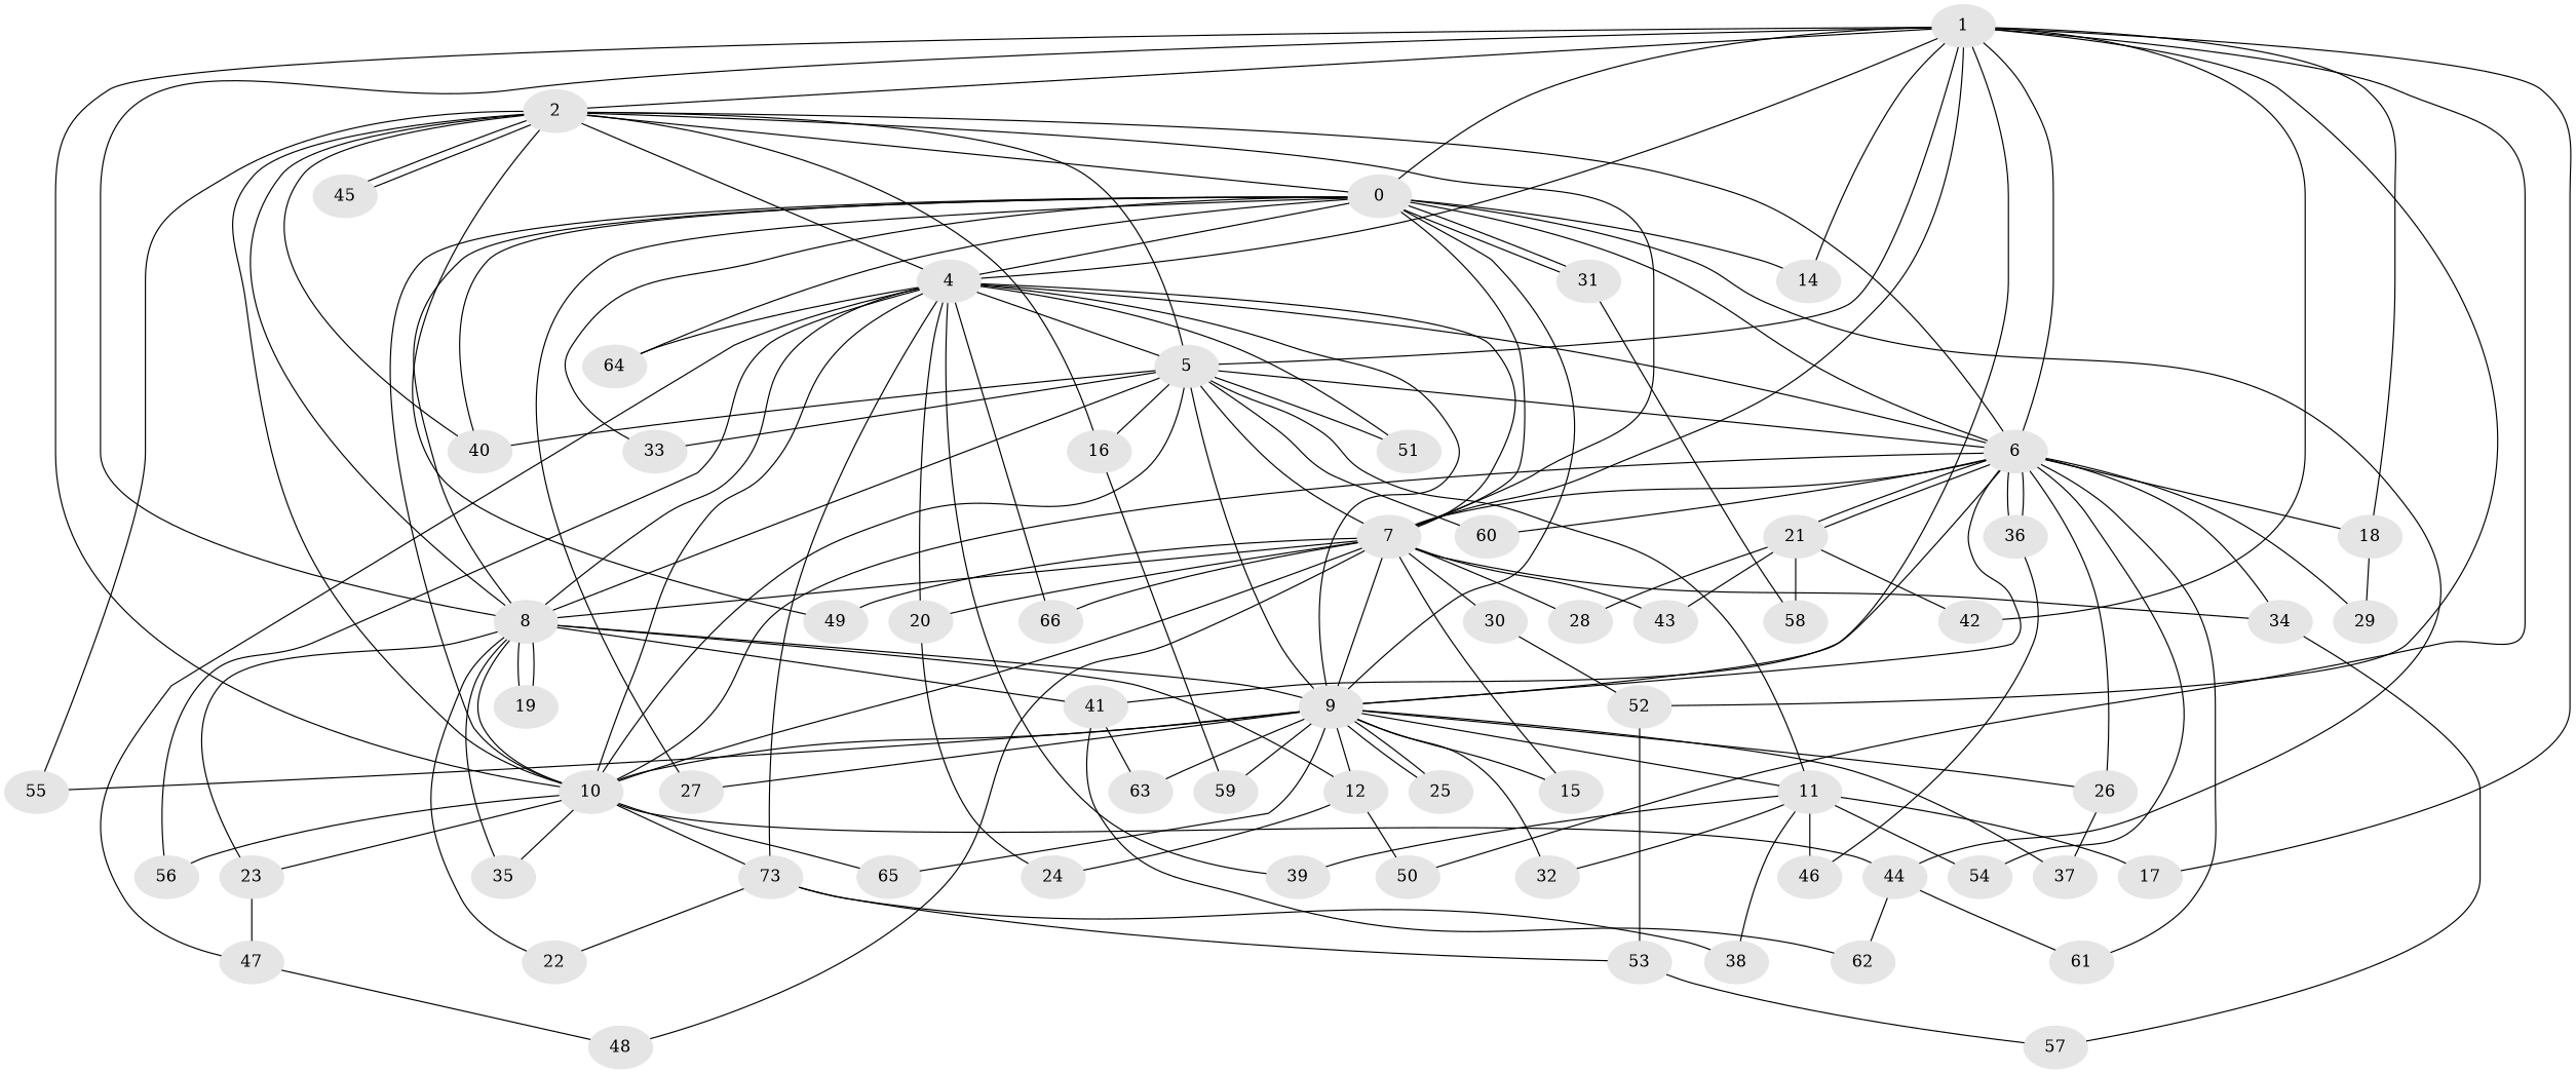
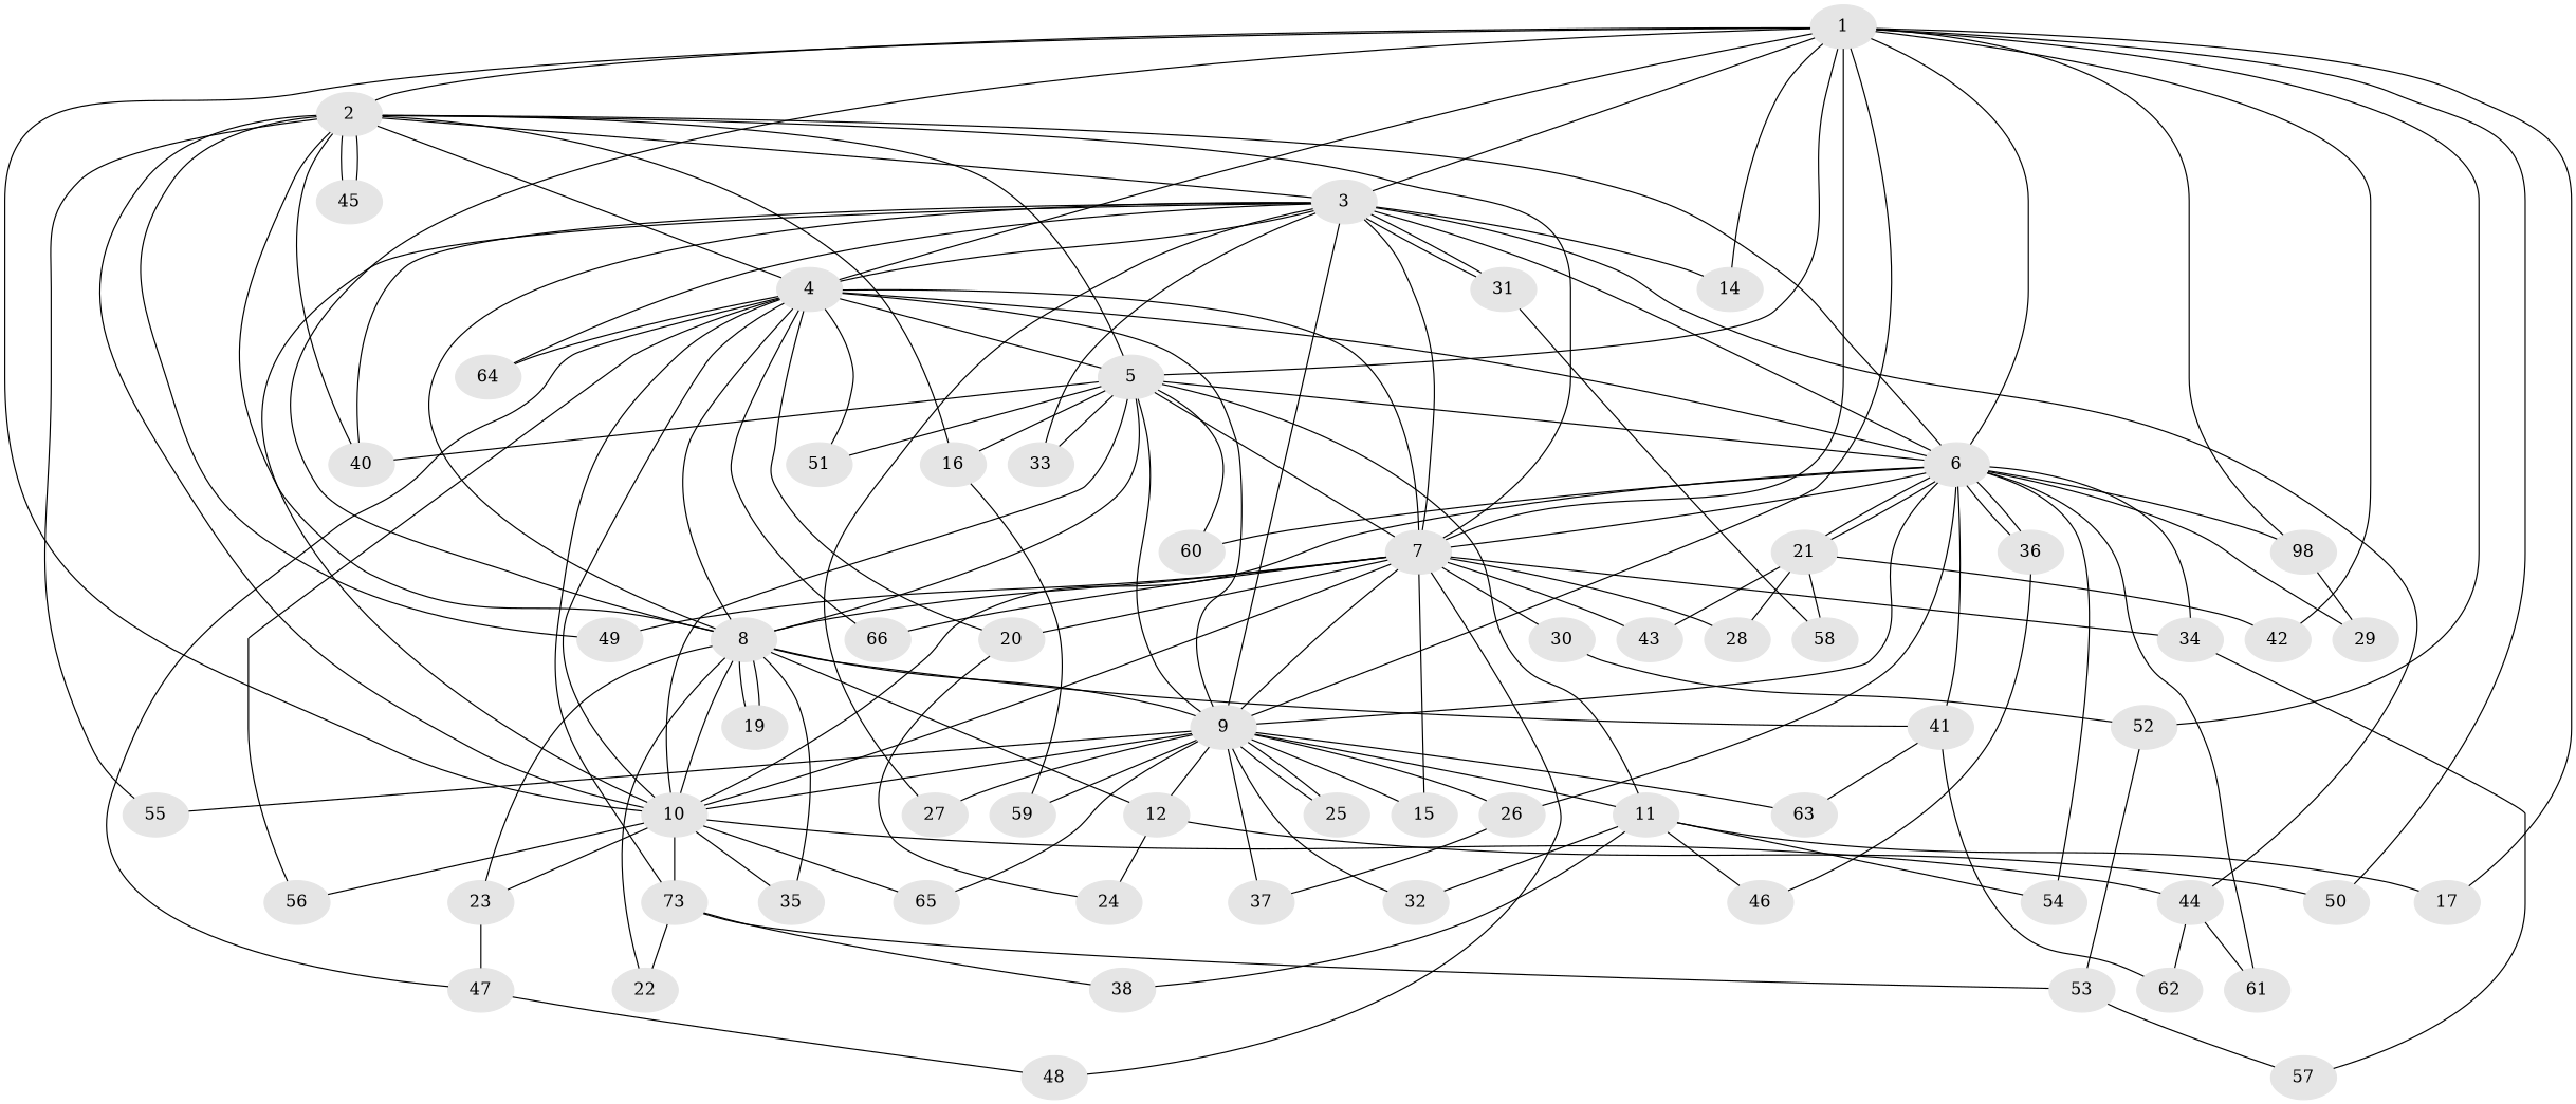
  graph {
    node [color=gray90 style=filled]
    1
    2
-   3 [label=0]
+   3
    4
    5
    6
    7
    8
    9
    10
    14
    17
-   18
+   18 [label=98]
    42
    50
    52
    16
    40
    45
    49
    55
    27
    31
    33
    44
    64
    n27 [label=73]
    20
-   39
    47
    51
    56
    66
    11
    60
    21
    26
    29
    34
    36
    41
    54
    61
    30
    15
    28
    43
    48
    12
    19
    22
    23
    35
    25
    32
    37
    59
    63
    65
    53
    58
    62
    38
    24
    46
    57
    1 -- 2
    1 -- 3
    1 -- 4
    1 -- 5
    1 -- 6
    1 -- 7
    1 -- 8
    1 -- 9
    1 -- 10
    1 -- 14
    1 -- 17
    1 -- 18
    1 -- 42
    1 -- 50
    1 -- 52
    2 -- 3
    2 -- 4
    2 -- 5
    2 -- 6
    2 -- 7
    2 -- 8
    2 -- 10
    2 -- 16
    2 -- 40
    2 -- 45
    2 -- 45
    2 -- 49
    2 -- 55
    3 -- 4
    3 -- 6
    3 -- 7
    3 -- 8
    3 -- 9
    3 -- 10
    3 -- 14
    3 -- 40
    3 -- 27
    3 -- 31
    3 -- 31
    3 -- 33
    3 -- 44
    3 -- 64
    4 -- 5
    4 -- 6
    4 -- 7
    4 -- 8
    4 -- 9
    4 -- 10
    4 -- 64
    4 -- n27
    4 -- 20
-   4 -- 39
    4 -- 47
    4 -- 51
    4 -- 56
    4 -- 66
    5 -- 6
    5 -- 7
    5 -- 8
    5 -- 9
    5 -- 10
    5 -- 16
    5 -- 40
    5 -- 33
    5 -- 51
    5 -- 11
    5 -- 60
    6 -- 7
    6 -- 9
    6 -- 10
    6 -- 18
    6 -- 60
    6 -- 21
    6 -- 21
    6 -- 26
    6 -- 29
    6 -- 34
    6 -- 36
    6 -- 36
    6 -- 41
    6 -- 54
    6 -- 61
    7 -- 8
    7 -- 9
    7 -- 10
    7 -- 49
    7 -- 20
    7 -- 66
    7 -- 34
    7 -- 30
    7 -- 15
    7 -- 28
    7 -- 43
    7 -- 48
    8 -- 9
    8 -- 10
    8 -- 41
    8 -- 12
    8 -- 19
    8 -- 19
    8 -- 22
    8 -- 23
    8 -- 35
    9 -- 10
    9 -- 55
    9 -- 27
    9 -- 11
    9 -- 26
    9 -- 15
    9 -- 12
    9 -- 25
    9 -- 25
    9 -- 32
    9 -- 37
    9 -- 59
    9 -- 63
    9 -- 65
    10 -- 44
    10 -- n27
    10 -- 56
    10 -- 23
    10 -- 35
    10 -- 65
    18 -- 29
    52 -- 53
    16 -- 59
    31 -- 58
    44 -- 61
    44 -- 62
    n27 -- 22
    n27 -- 53
    n27 -- 38
    20 -- 24
    47 -- 48
    11 -- 17
-   11 -- 39
    11 -- 54
    11 -- 32
    11 -- 38
    11 -- 46
    21 -- 42
    21 -- 28
    21 -- 43
    21 -- 58
    26 -- 37
    34 -- 57
    36 -- 46
    41 -- 63
    41 -- 62
    30 -- 52
    12 -- 50
    12 -- 24
    23 -- 47
    53 -- 57
  }
